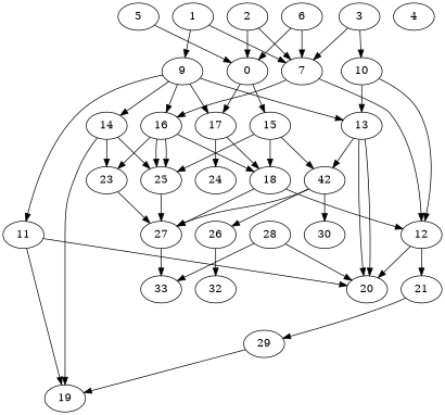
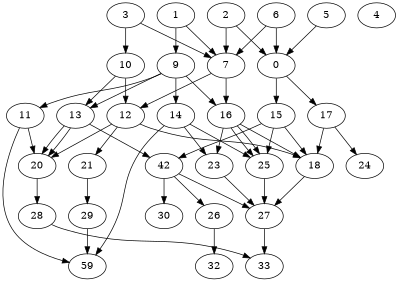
  digraph {
    node [alpha=0.19]
    1 [alpha=0.12 expect_size=2115181350021382]
    7 [alpha=0.15 expect_size=7228583471499706368]
    9 [alpha=0.07 expect_size=26185371552011760]
    12 [alpha=0.17 expect_size=163722604929290862592]
    16 [alpha=0.16 expect_size=26458062406168300]
    17 [alpha=0.02 expect_size=1658656889510470400]
    11 [expect_size=993816153861393280]
    13 [alpha=0.02 expect_size=4449636014819726]
    14 [alpha=0.05 expect_size=68691491974102908928]
    20 [alpha=0.08 expect_size=2228664814196037]
    18 [alpha=0.15 expect_size=71358988987589088]
    21 [alpha=0.00 expect_size=2202404137762895872]
    23 [alpha=0.13 expect_size=16424591500027986]
    25 [alpha=0.08 expect_size=258241241833738528]
    24 [alpha=0.08 expect_size=886138960023318953984]
-   19 [alpha=0.04 expect_size=49566798539619768]
+   19 [alpha=0.04 expect_size=49566798539619768 label=59]
    n17 [alpha=0.05 expect_size=2300241813788720 label=42]
    2 [alpha=0.15 expect_size=121722119248871296]
    n19 [alpha=0.01 expect_size=1912307024834357886976 label=0]
    15 [alpha=0.01 expect_size=66537006040986632]
    3 [alpha=0.20 expect_size=8530881655691776]
    10 [alpha=0.18 expect_size=269922532678206880]
    4 [alpha=0.13 expect_size=8677923094204128]
    5 [expect_size=519821097086991990784]
    6 [expect_size=40923583837580808]
    28 [expect_size=4072301215008556]
    27 [alpha=0.10 expect_size=10150228165940444]
    29 [alpha=0.01 expect_size=32552619984571500]
    26 [alpha=0.14 expect_size=1332480014263341312]
    30 [alpha=0.17 expect_size=8653063941166989312]
    33 [alpha=0.06 expect_size=378094749052856958976]
    32 [alpha=0.07 expect_size=3099865416430155]
    1 -> 7
    1 -> 9
    7 -> 12
    7 -> 16
    9 -> 16
-   9 -> 17
    9 -> 11
    9 -> 13
    9 -> 14
    12 -> 20
-   18 -> 12
+   12 -> 18
    12 -> 21
    16 -> 18
    16 -> 23
    16 -> 25
    16 -> 25
    17 -> 18
    17 -> 24
    11 -> 20
    11 -> 19
    13 -> 20
    13 -> 20
    13 -> n17
    14 -> 23
    14 -> 25
    14 -> 19
-   28 -> 20
+   20 -> 28
    18 -> 27
    21 -> 29
    23 -> 27
    25 -> 27
    n17 -> 27
    n17 -> 26
    n17 -> 30
    2 -> 7
    2 -> n19
    n19 -> 17
    n19 -> 15
    15 -> 18
    15 -> 25
    15 -> n17
    3 -> 7
    3 -> 10
    10 -> 12
    10 -> 13
    5 -> n19
    6 -> 7
    6 -> n19
    28 -> 33
    27 -> 33
    29 -> 19
    26 -> 32
  }
